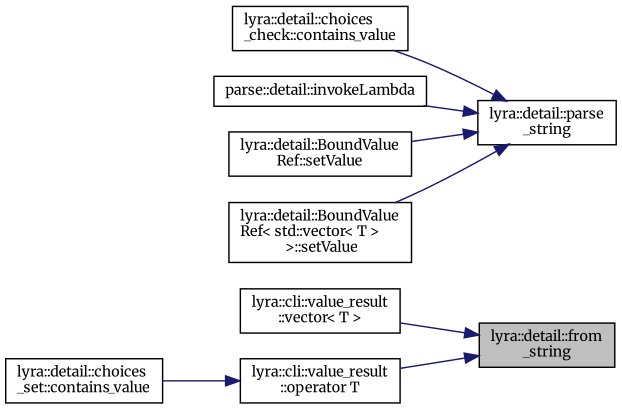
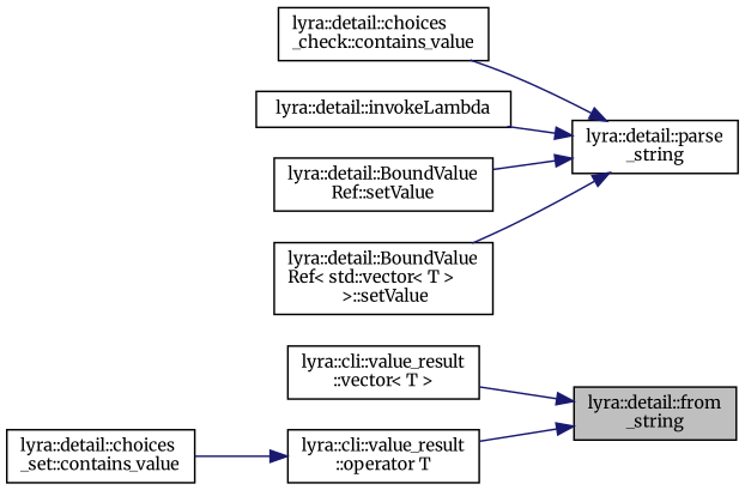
  digraph {
    fontname=Merriweather
    rankdir=RL
    node [color=black fillcolor=white fontname=Merriweather fontsize=10 shape=record style=filled]
    edge [color=midnightblue dir=back fontname=Merriweather fontsize=10 labelfontname=Helvetica labelfontsize=10 style=solid]
    n1 [fillcolor=grey75 fontcolor=black height=0.2 label="lyra::detail::from\l_string" width=0.4]
    n2 [height=0.2 label="lyra::cli::value_result\l::vector\< T \>" width=0.4]
    n3 [height=0.2 label="lyra::cli::value_result\l::operator T" width=0.4]
    n4 [height=0.2 label="lyra::detail::choices\l_set::contains_value" width=0.4]
    n5 [height=0.2 label="lyra::detail::parse\l_string" width=0.4]
    n6 [height=0.2 label="lyra::detail::choices\l_check::contains_value" width=0.4]
-   n7 [height=0.2 label="parse::detail::invokeLambda" width=0.4]
+   n7 [height=0.2 label="lyra::detail::invokeLambda" width=0.4]
    n8 [height=0.2 label="lyra::detail::BoundValue\lRef::setValue" width=0.4]
    n9 [height=0.2 label="lyra::detail::BoundValue\lRef\< std::vector\< T \>\l \>::setValue" width=0.4]
    n1 -> n2
    n1 -> n3
    n3 -> n4
    n5 -> n6
    n5 -> n7
    n5 -> n8
    n5 -> n9
  }
